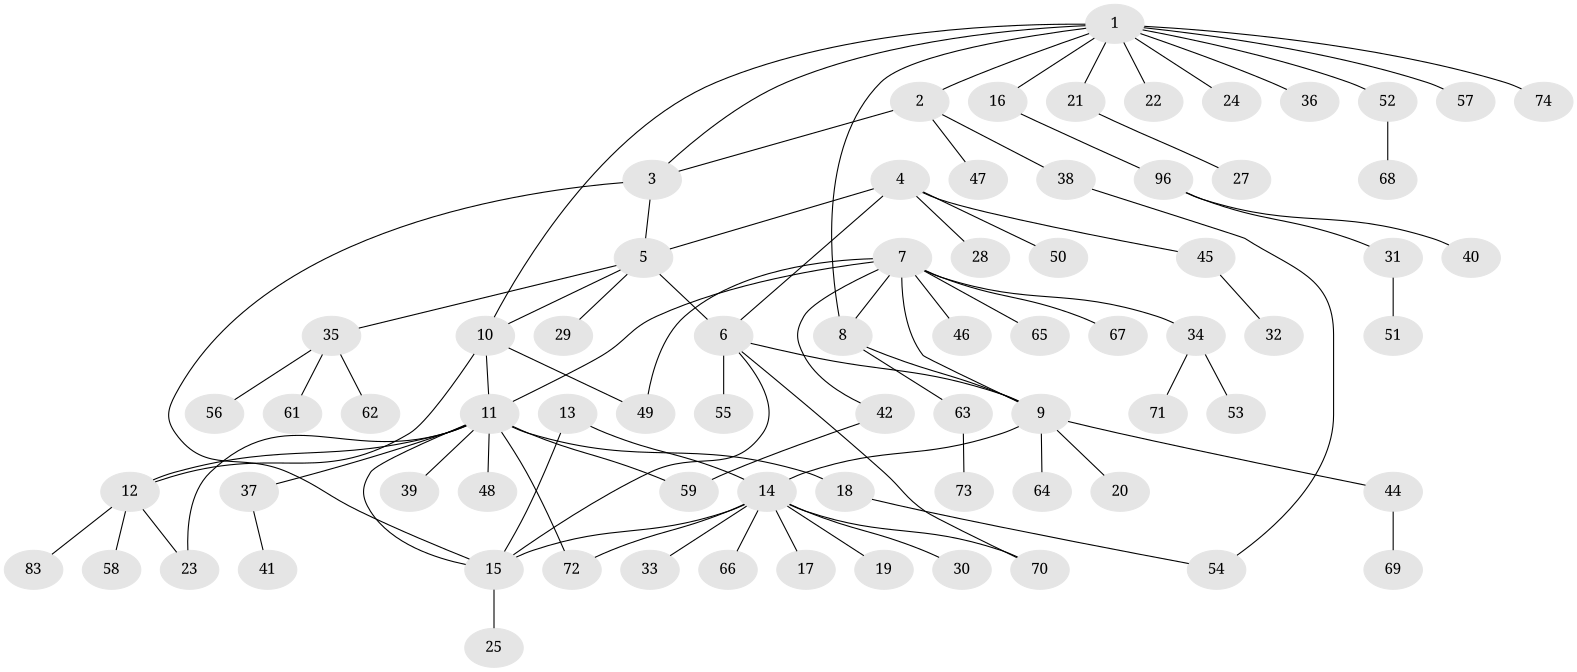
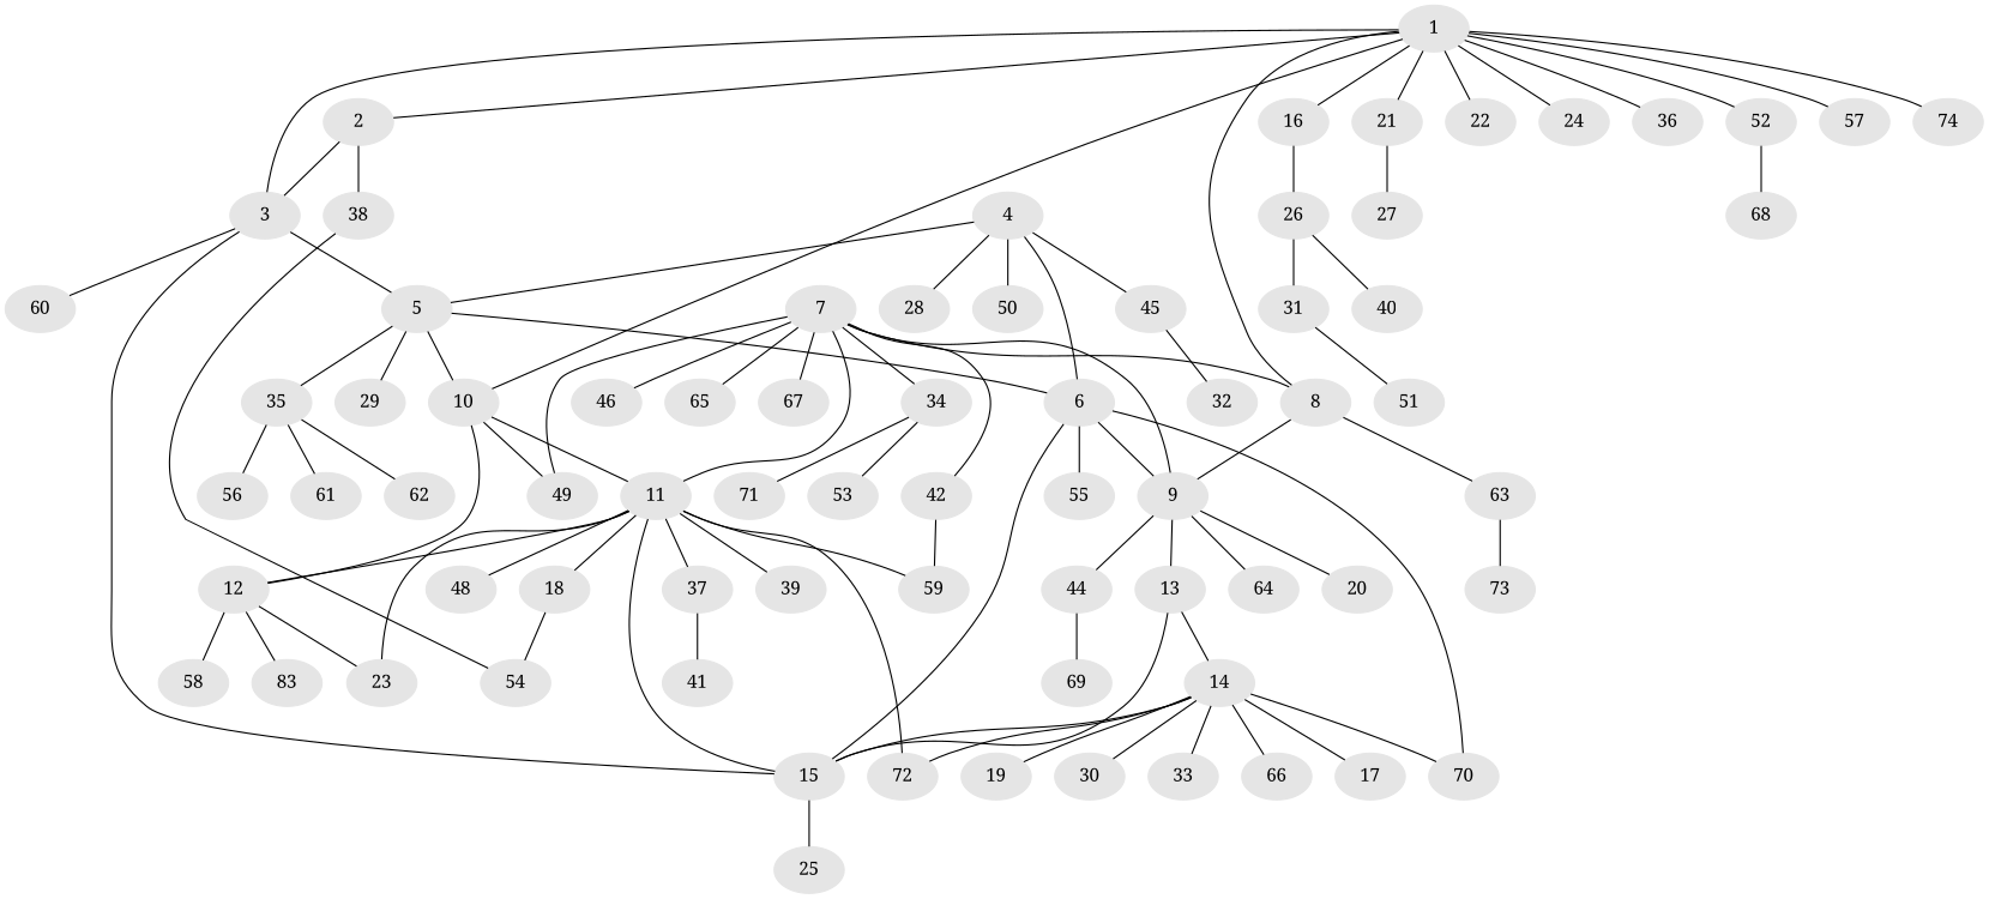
  graph {
    fontname="Noto Serif"
    node [color=gray90 fontname="Noto Serif" style=filled]
    edge [fontname="Noto Serif"]
    1
    2
    3
    8
    10
    16
    21
    22
    24
    36
    52
    57
    74
    38
-   47
    5
    15
+   60
    9
    63
    11
    49
    12
-   26 [label=96]
+   26
    27
    68
    54
    6
    29
    35
    25
    4
    28
    45
    50
    55
    70
    32
    56
    61
    62
    14
    20
    44
    64
    7
    34
    42
    46
    65
    67
    18
    37
    39
    48
    59
    72
    23
    53
    71
    73
    17
    19
    30
    33
    66
    69
    n68 [label=83]
    58
    41
    13
    31
    40
    51
    1 -- 2
    1 -- 3
    1 -- 8
    1 -- 10
    1 -- 16
    1 -- 21
    1 -- 22
    1 -- 24
    1 -- 36
    1 -- 52
    1 -- 57
    1 -- 74
    2 -- 3
    2 -- 38
-   2 -- 47
    3 -- 5
    3 -- 15
+   3 -- 60
    8 -- 9
    8 -- 63
    10 -- 11
    10 -- 49
    10 -- 12
    16 -- 26
    21 -- 27
    52 -- 68
    38 -- 54
    5 -- 10
    5 -- 6
    5 -- 29
    5 -- 35
    15 -- 25
-   9 -- 14
+   9 -- 13
    9 -- 20
    9 -- 44
    9 -- 64
    63 -- 73
    11 -- 15
    11 -- 12
    11 -- 18
    11 -- 37
    11 -- 39
    11 -- 48
    11 -- 59
    11 -- 72
    11 -- 23
    12 -- 23
    12 -- n68
    12 -- 58
    26 -- 31
    26 -- 40
    6 -- 15
    6 -- 9
    6 -- 55
    6 -- 70
    35 -- 56
    35 -- 61
    35 -- 62
    4 -- 5
    4 -- 6
    4 -- 28
    4 -- 45
    4 -- 50
    45 -- 32
    14 -- 15
    14 -- 70
    14 -- 72
    14 -- 17
    14 -- 19
    14 -- 30
    14 -- 33
    14 -- 66
    44 -- 69
    7 -- 8
    7 -- 9
    7 -- 11
    7 -- 49
    7 -- 34
    7 -- 42
    7 -- 46
    7 -- 65
    7 -- 67
    34 -- 53
    34 -- 71
    42 -- 59
    18 -- 54
    37 -- 41
    13 -- 15
    13 -- 14
    31 -- 51
  }
